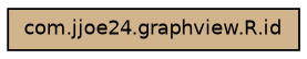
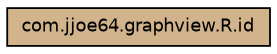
  digraph {
    rankdir=LR
-   n1 [color=black fillcolor=tan fontname=Helvetica fontsize=10 height=0.2 label="com.jjoe24.graphview.R.id" shape=record style=filled width=0.4]
+   n1 [color=black fillcolor=tan fontname=Helvetica fontsize=10 height=0.2 label="com.jjoe64.graphview.R.id" shape=record style=filled width=0.4]
  }
